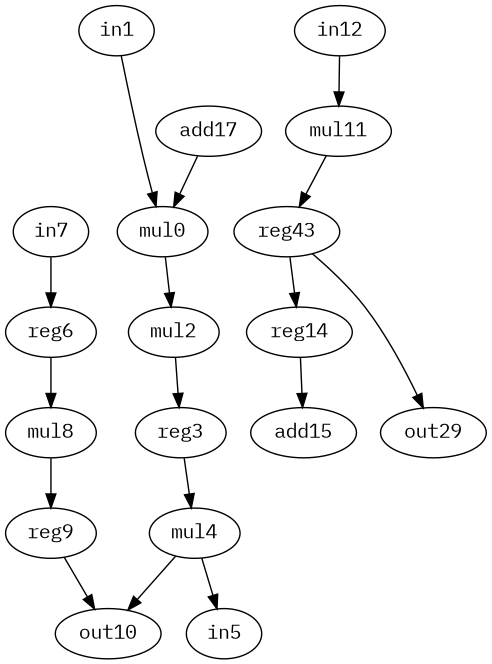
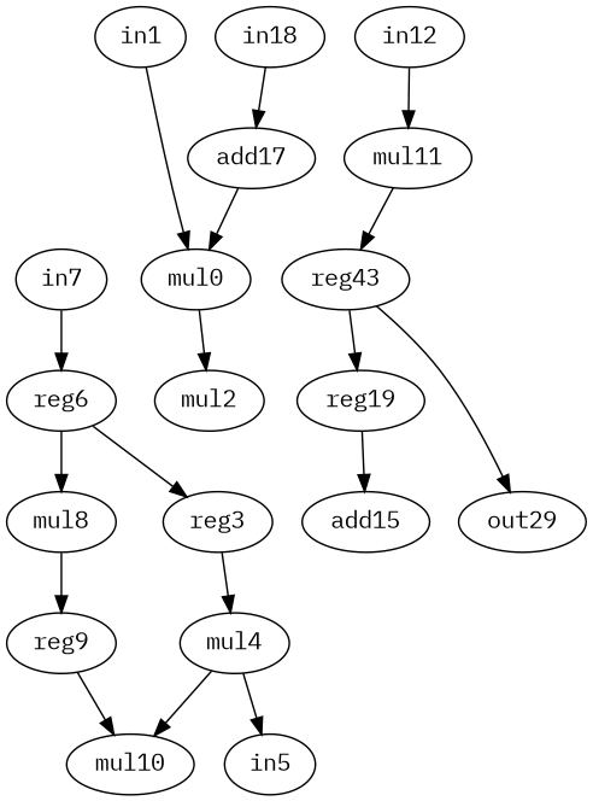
  digraph {
    fontname="IBM Plex Mono"
    node [fontname="IBM Plex Mono" op=reg]
    edge [fontname="IBM Plex Mono" port=0 weight=0]
    n1 [label=mul0 op=mul]
    n2 [label=mul2]
    n3 [label=reg3]
    n4 [label=in1 op=in]
-   n5 [label=out10 op=mul]
+   n5 [label=mul10 op=mul]
    n6 [label=add15 op=add]
    n7 [label=mul11 op=mul]
    n8 [label=reg43]
-   n9 [label=reg14]
+   n9 [label=reg19]
    n10 [label=out29 op=out]
    n11 [label=in12 op=in]
    n12 [label=add17 op=addi value=2]
+   n13 [label=in18 op=in]
    n14 [label=mul4 op=mul]
    n15 [label=in5 op=in]
    n16 [label=reg6]
    n17 [label=mul8]
    n18 [label=reg9]
    n19 [label=in7 op=in]
    n1 -> n2
-   n2 -> n3
+   n16 -> n3
    n3 -> n14
    n4 -> n1 [port=1]
    n7 -> n8
    n8 -> n9
    n8 -> n10
    n9 -> n6
    n11 -> n7 [port=1]
    n12 -> n1
+   n13 -> n12
    n14 -> n5
    n14 -> n15 [port=1]
    n16 -> n17
    n17 -> n18
    n18 -> n5 [port=1]
    n19 -> n16 [weight=1]
  }
